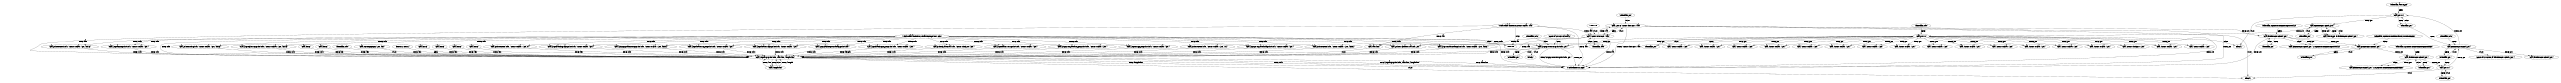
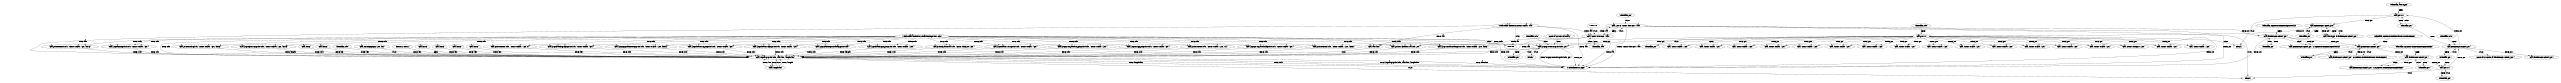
  digraph {
    n1 [label="(Call,l2tp_proto_ver_print(ndo, ptr))"]
    n2 [label="(Call,l2tp_avp_print(ndo, dat+len, length-len))"]
    n3 [label="(MethodReturn,RET)"]
    n4 [label="(Identifier,ptr)"]
    n5 [label="(Block,)"]
    n6 [label="(Block,)"]
    n7 [label="(Call,length-len)"]
    n8 [label="(MethodParameterIn,netdissect_options *ndo)"]
    n9 [label="(Call,print_string(ndo, (const u_char *)ptr, len-6))"]
    n10 [label="(Call,l2tp_q931_cc_print(ndo, (const u_char *)ptr, len-6))"]
    n11 [label="(Call,print_octets(ndo, (const u_char *)ptr, 8))"]
    n12 [label="(Call,l2tp_framing_cap_print(ndo, (const u_char *)ptr))"]
    n13 [label="(Call,l2tp_ppp_discon_cc_print(ndo, (const u_char *)ptr, len-6))"]
    n14 [label="(Call,l2tp_bearer_type_print(ndo, (const u_char *)ptr))"]
    n15 [label="(Call,l2tp_bearer_cap_print(ndo, (const u_char *)ptr))"]
    n16 [label="(Call,l2tp_packet_proc_delay_print(ndo))"]
    n17 [label="(Call,l2tp_framing_type_print(ndo, (const u_char *)ptr))"]
    n18 [label="(Call,print_32bits_val(ndo, (const uint32_t *)ptr))"]
    n19 [label="(Call,l2tp_call_errors_print(ndo, (const u_char *)ptr))"]
    n20 [label="(Call,l2tp_proxy_auth_type_print(ndo, (const u_char *)ptr))"]
    n21 [label="(Call,l2tp_msgtype_print(ndo, (const u_char *)ptr))"]
    n22 [label="(Call,print_octets(ndo, (const u_char *)ptr, 16))"]
    n23 [label="(Call,l2tp_proxy_auth_id_print(ndo, (const u_char *)ptr))"]
    n24 [label="(Call,print_octets(ndo, (const u_char *)ptr, len-6))"]
    n25 [label="(Call,l2tp_result_code_print(ndo, (const u_char *)ptr, len-6))"]
    n26 [label="(Call,print_octets(ndo, (const u_char *)ptr, len-6))"]
    n27 [label="(Call,print_16bearer_val(ndo, ptr))"]
    n28 [label="(Call,l2tp_accm_print(ndo, (const u_char *)ptr))"]
    1000108
    n30 [label="(Call,ptr++)"]
    n31 [label="(Call,(const uint32_t *)ptr)"]
    n32 [label="(Call,(const u_char *)ptr)"]
    n33 [label="(Call,(const u_char *)ptr)"]
    n34 [label="(Identifier,ptr)"]
    n35 [label="(Call,(const u_char *)ptr)"]
    n36 [label="(Call,(const u_char *)ptr)"]
    n37 [label="(Call,(const u_char *)ptr)"]
    n38 [label="(Call,(const u_char *)ptr)"]
    n39 [label="(Call,(const u_char *)ptr)"]
    n40 [label="(Call,(const u_char *)ptr)"]
    n41 [label="(Call,(const u_char *)ptr)"]
    n42 [label="(Block,)"]
    n43 [label="(Call,(const u_char *)ptr)"]
    n44 [label="(Call,(const u_char *)ptr)"]
    n45 [label="(Call,(const u_char *)ptr)"]
    n46 [label="(Call,(const u_char *)ptr)"]
    n47 [label="(Call,(const u_char *)ptr)"]
    n48 [label="(Call,(const u_char *)ptr)"]
    n49 [label="(Call,(const u_char *)ptr)"]
    n50 [label="(Call,EXTRACT_16BITS(ptr))"]
    n51 [label="(Call,attr_type = EXTRACT_16BITS(ptr))"]
    n52 [label="(Identifier,ptr)"]
    n53 [label="(Call,ptr++)"]
    n54 [label="(Identifier,ptr)"]
    n55 [label="(Call,EXTRACT_16BITS(ptr))"]
    n56 [label="(ControlStructure,if (EXTRACT_16BITS(ptr)))"]
    n57 [label="(Call,EXTRACT_16BITS(ptr))"]
    n58 [label="(Identifier,ptr)"]
    n59 [label="(Call,ptr++)"]
    n60 [label="(Identifier,ptr)"]
    n61 [label="(Call,EXTRACT_16BITS(ptr))"]
    n62 [label="(Identifier,ptr)"]
    n63 [label="(Call,EXTRACT_16BITS(ptr) & L2TP_AVP_HDR_FLAG_HIDDEN)"]
    n64 [label="(Call,EXTRACT_16BITS(ptr))"]
+   n65 [label="(Call,EXTRACT_16BITS(ptr) & L2TP_AVP_HDR_FLAG_MANDATORY)"]
    n66 [label="(Identifier,ptr)"]
    n67 [label="(Call,EXTRACT_16BITS(ptr))"]
    n68 [label="(Call,EXTRACT_16BITS(ptr) & L2TP_AVP_HDR_LEN_MASK)"]
    n69 [label="(Identifier,ptr)"]
    n70 [label="(Call,*ptr = (const uint16_t *)dat)"]
    n71 [label="(Call,(const uint16_t *)dat)"]
    n72 [label="(Call,dat+len)"]
    n73 [label="(Identifier,dat)"]
    n74 [label="(MethodParameterIn,const u_char *dat)"]
    n75 [label="(Identifier,L2TP_AVP_HDR_FLAG_HIDDEN)"]
    n76 [label="(Identifier,ptr)"]
    n77 [label="(Call,len-6)"]
    n78 [label="(Identifier,ndo)"]
    n79 [label="(Identifier,ndo)"]
    n80 [label="(Call,len-6)"]
    n81 [label="(Identifier,ndo)"]
    n82 [label="(Identifier,ndo)"]
    n83 [label="(Identifier,L2TP_AVP_HDR_FLAG_MANDATORY)"]
    n84 [label="(Call,ND_TCHECK2(*ptr, len))"]
    n85 [label="(Return,return;)"]
    n86 [label="(Identifier,L2TP_AVP_HDR_LEN_MASK)"]
    n87 [label="(Identifier,attr_type)"]
    n88 [label="(Call,len-6)"]
    n89 [label="(Call,len-6)"]
    n90 [label="(ControlStructure,break;)"]
    n91 [label="(Call,len-6)"]
    n92 [label="(Call,len-6)"]
    1000118
    n1 -> n2 [label="DDG: ndo"]
    n1 -> n3 [label="DDG: ptr"]
    n1 -> n3 [label="DDG: l2tp_proto_ver_print(ndo, ptr)"]
    n1 -> n4 [label="CFG: "]
    n1 -> n5 [label="AST: "]
    n2 -> n3 [label="DDG: ndo"]
    n2 -> n3 [label="DDG: l2tp_avp_print(ndo, dat+len, length-len)"]
    n2 -> n3 [label="DDG: dat+len"]
    n2 -> n3 [label="DDG: length-len"]
    n2 -> n6 [label="AST: "]
    n2 -> n7 [label="CFG: "]
    n4 -> n1 [label="AST: "]
    n7 -> n2 [label="AST: "]
    n7 -> n2 [label="DDG: length"]
    n7 -> n2 [label="DDG: len"]
    n8 -> n1 [label="DDG: ndo"]
    n8 -> n2 [label="DDG: ndo"]
    n8 -> n3 [label="DDG: ndo"]
    n8 -> n9 [label="DDG: ndo"]
    n8 -> n10 [label="DDG: ndo"]
    n8 -> n11 [label="DDG: ndo"]
    n8 -> n12 [label="DDG: ndo"]
    n8 -> n13 [label="DDG: ndo"]
    n8 -> n14 [label="DDG: ndo"]
    n8 -> n15 [label="DDG: ndo"]
    n8 -> n16 [label="DDG: ndo"]
    n8 -> n17 [label="DDG: ndo"]
    n8 -> n18 [label="DDG: ndo"]
    n8 -> n19 [label="DDG: ndo"]
    n8 -> n20 [label="DDG: ndo"]
    n8 -> n21 [label="DDG: ndo"]
+   n8 -> n22 [label="DDG: ndo"]
    n8 -> n23 [label="DDG: ndo"]
    n8 -> n24 [label="DDG: ndo"]
    n8 -> n25 [label="DDG: ndo"]
    n8 -> n26 [label="DDG: ndo"]
    n8 -> n27 [label="DDG: ndo"]
    n8 -> n28 [label="DDG: ndo"]
    n8 -> 1000108 [label="AST: "]
-   n9 -> n2 [label="DDG: ndo"]
+   n9 -> n2 [label="DDG: length"]
    n10 -> n2 [label="DDG: ndo"]
    n11 -> n2 [label="DDG: ndo"]
    n12 -> n2 [label="DDG: ndo"]
    n13 -> n2 [label="DDG: ndo"]
    n14 -> n2 [label="DDG: ndo"]
    n15 -> n2 [label="DDG: ndo"]
    n16 -> n2 [label="DDG: ndo"]
    n17 -> n2 [label="DDG: length"]
    n18 -> n2 [label="DDG: ndo"]
    n19 -> n2 [label="DDG: ndo"]
    n20 -> n2 [label="DDG: ndo"]
    n21 -> n2 [label="DDG: ndo"]
    n22 -> n2 [label="DDG: ndo"]
    n23 -> n2 [label="DDG: ndo"]
    n24 -> n2 [label="DDG: ndo"]
    n25 -> n2 [label="DDG: ndo"]
    n26 -> n2 [label="DDG: ndo"]
    n27 -> n2 [label="DDG: ndo"]
    n28 -> n2 [label="DDG: ndo"]
    n30 -> n1 [label="DDG: ptr"]
    n30 -> n3 [label="DDG: ptr"]
    n30 -> n27 [label="DDG: ptr"]
    n30 -> n31 [label="DDG: ptr"]
    n30 -> n32 [label="DDG: ptr"]
    n30 -> n33 [label="DDG: ptr"]
    n30 -> n34 [label="CFG: "]
    n30 -> n35 [label="DDG: ptr"]
    n30 -> n36 [label="DDG: ptr"]
    n30 -> n37 [label="DDG: ptr"]
    n30 -> n38 [label="DDG: ptr"]
    n30 -> n39 [label="DDG: ptr"]
    n30 -> n40 [label="DDG: ptr"]
    n30 -> n41 [label="DDG: ptr"]
    n30 -> n42 [label="AST: "]
    n30 -> n43 [label="DDG: ptr"]
    n30 -> n44 [label="DDG: ptr"]
    n30 -> n45 [label="DDG: ptr"]
    n30 -> n46 [label="DDG: ptr"]
    n30 -> n47 [label="DDG: ptr"]
    n30 -> n48 [label="DDG: ptr"]
    n30 -> n49 [label="DDG: ptr"]
    n34 -> n30 [label="AST: "]
    n50 -> n30 [label="DDG: ptr"]
    n50 -> n51 [label="AST: "]
    n50 -> n51 [label="DDG: ptr"]
    n50 -> n52 [label="CFG: "]
    n51 -> n50 [label="CFG: "]
    n52 -> n50 [label="AST: "]
    n53 -> n42 [label="AST: "]
    n53 -> n50 [label="DDG: ptr"]
    n53 -> n54 [label="CFG: "]
    n54 -> n53 [label="AST: "]
    n54 -> n55 [label="CFG: "]
    n55 -> n53 [label="DDG: ptr"]
    n55 -> n56 [label="AST: "]
    n55 -> n57 [label="DDG: ptr"]
    n55 -> n58 [label="CFG: "]
    n58 -> n55 [label="AST: "]
    n58 -> n59 [label="CFG: "]
    n59 -> n6 [label="AST: "]
    n59 -> n55 [label="DDG: ptr"]
    n59 -> n60 [label="CFG: "]
    n60 -> n59 [label="AST: "]
    n61 -> n59 [label="DDG: ptr"]
    n61 -> n62 [label="CFG: "]
    n61 -> n63 [label="AST: "]
    n61 -> n63 [label="DDG: ptr"]
    n62 -> n61 [label="AST: "]
    n64 -> n61 [label="DDG: ptr"]
+   n64 -> n65 [label="AST: "]
+   n64 -> n65 [label="DDG: ptr"]
    n64 -> n66 [label="CFG: "]
    n66 -> n64 [label="AST: "]
    n67 -> n3 [label="DDG: ptr"]
    n67 -> n64 [label="DDG: ptr"]
    n67 -> n68 [label="AST: "]
    n67 -> n68 [label="DDG: ptr"]
    n67 -> n69 [label="CFG: "]
    n69 -> n67 [label="AST: "]
    n70 -> n3 [label="DDG: (const uint16_t *)dat"]
    n70 -> n3 [label="DDG: ptr"]
    n70 -> n6 [label="AST: "]
    n70 -> n67 [label="DDG: ptr"]
    n70 -> n71 [label="CFG: "]
    n71 -> n2 [label="DDG: dat"]
    n71 -> n3 [label="DDG: dat"]
    n71 -> n70 [label="AST: "]
    n71 -> n70 [label="DDG: dat"]
    n71 -> n72 [label="DDG: dat"]
    n71 -> n73 [label="CFG: "]
    n72 -> n2 [label="AST: "]
    n73 -> n71 [label="AST: "]
    n74 -> n2 [label="DDG: dat"]
    n74 -> n3 [label="DDG: dat"]
    n74 -> 1000108 [label="AST: "]
    n74 -> n71 [label="DDG: dat"]
    n74 -> n72 [label="DDG: dat"]
    n75 -> n61 [label="CFG: "]
    n76 -> n70 [label="AST: "]
    n77 -> n2 [label="DDG: len"]
    n78 -> n30 [label="CFG: "]
    n79 -> n1 [label="AST: "]
    n80 -> n2 [label="DDG: len"]
    n81 -> n2 [label="AST: "]
    n82 -> n55 [label="CFG: "]
    n83 -> n64 [label="CFG: "]
    n84 -> n2 [label="DDG: len"]
    n85 -> n2 [label="CFG: "]
    n86 -> n67 [label="CFG: "]
    n87 -> n53 [label="CFG: "]
    n88 -> n2 [label="DDG: len"]
    n89 -> n2 [label="DDG: len"]
    n90 -> n1 [label="CFG: "]
    n91 -> n2 [label="DDG: len"]
    n92 -> n2 [label="DDG: len"]
    1000118 -> n71 [label="AST: "]
  }
